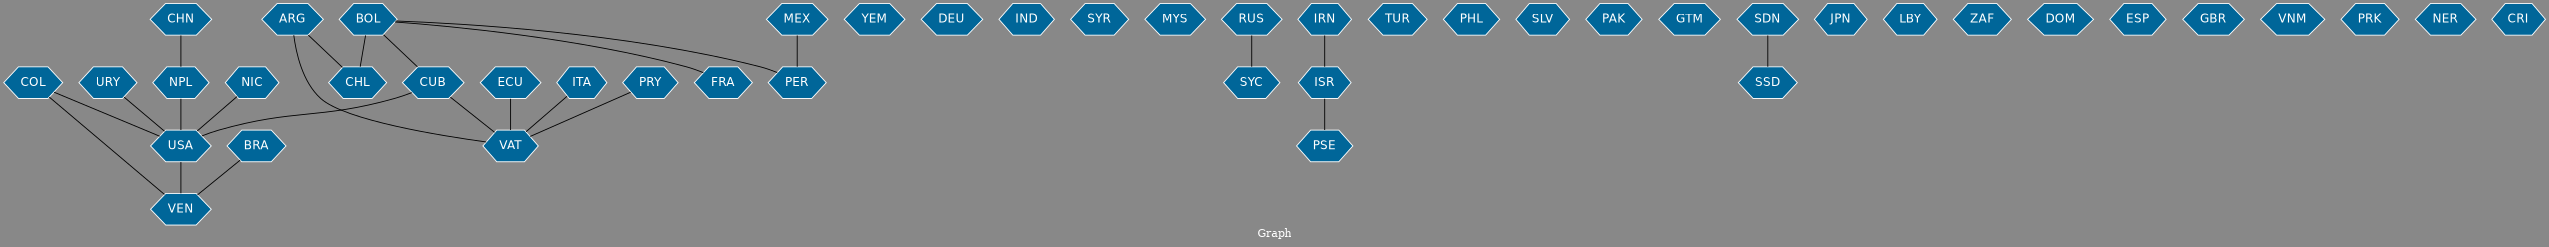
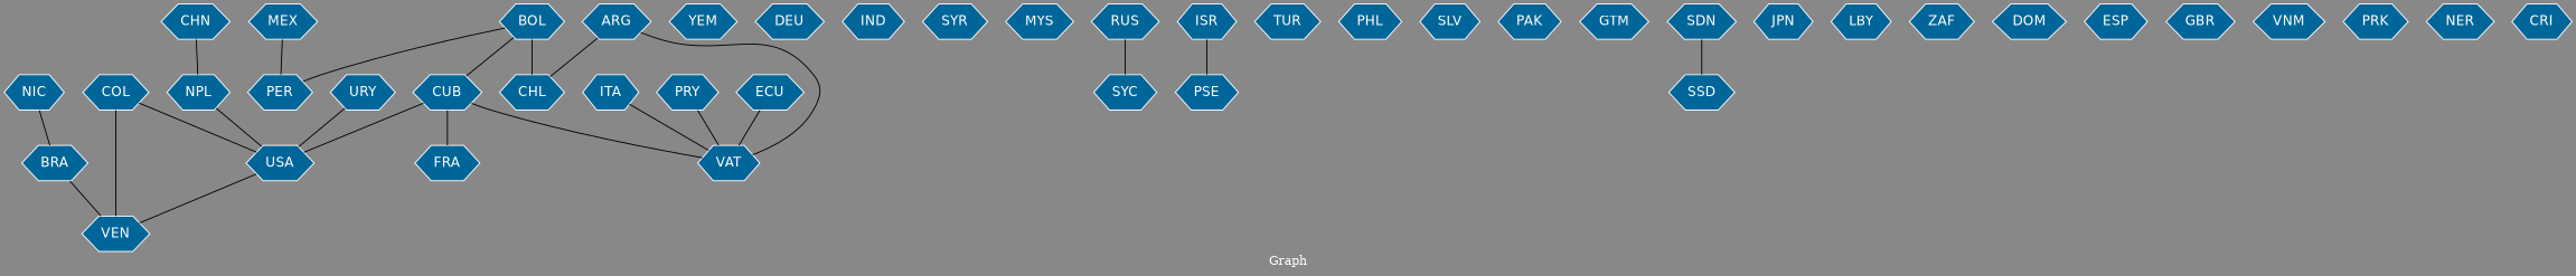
  graph {
    bgcolor="#888888"
    fontcolor=white
    fontsize=12
    label="Graph"
    node [color=white fillcolor="#006699" fontcolor=white fontname=Helvetica shape=hexagon style=filled]
    edge [arrowhead=open color=black fontcolor=white fontname=Courier fontsize=12 weight=1]
    n1 [label=USA]
    n2 [label=VEN]
    n3 [label=YEM]
    n4 [label=FRA]
    n5 [label=CUB]
    n6 [label=VAT]
    n7 [label=CHL]
    n8 [label=URY]
    n9 [label=BOL]
    n10 [label=PER]
    n11 [label=ECU]
    n12 [label=BRA]
    n13 [label=DEU]
    n14 [label=MEX]
    n15 [label=COL]
    n16 [label=ARG]
    n17 [label=IND]
    n18 [label=NPL]
    n19 [label=CHN]
    n20 [label=SYR]
    n21 [label=MYS]
    n22 [label=SYC]
    n23 [label=RUS]
    n24 [label=ISR]
    n25 [label=PSE]
    n26 [label=TUR]
    n27 [label=NIC]
    n28 [label=ITA]
    n29 [label=PHL]
    n30 [label=SLV]
    n31 [label=PAK]
    n32 [label=GTM]
    n33 [label=SSD]
    n34 [label=SDN]
    n35 [label=JPN]
    n36 [label=LBY]
    n37 [label=PRY]
    n38 [label=ZAF]
    n39 [label=DOM]
-   n40 [label=IRN]
    n41 [label=ESP]
    n42 [label=GBR]
    n43 [label=VNM]
    n44 [label=PRK]
    n45 [label=NER]
    n46 [label=CRI]
    n1 -- n2
    n5 -- n1 [weight=3]
-   n9 -- n4
+   n5 -- n4
    n5 -- n6
    n8 -- n1 [weight=2]
    n9 -- n5
    n9 -- n7 [weight=7]
    n9 -- n10 [weight=2]
    n11 -- n6 [weight=2]
    n12 -- n2 [weight=2]
    n14 -- n10
    n15 -- n1
    n15 -- n2 [weight=2]
    n16 -- n6
    n16 -- n7 [weight=2]
    n18 -- n1 [weight=3]
    n19 -- n18
    n23 -- n22
    n24 -- n25
-   n27 -- n1
+   n27 -- n12
    n28 -- n6
    n34 -- n33
    n37 -- n6
-   n40 -- n24
  }
